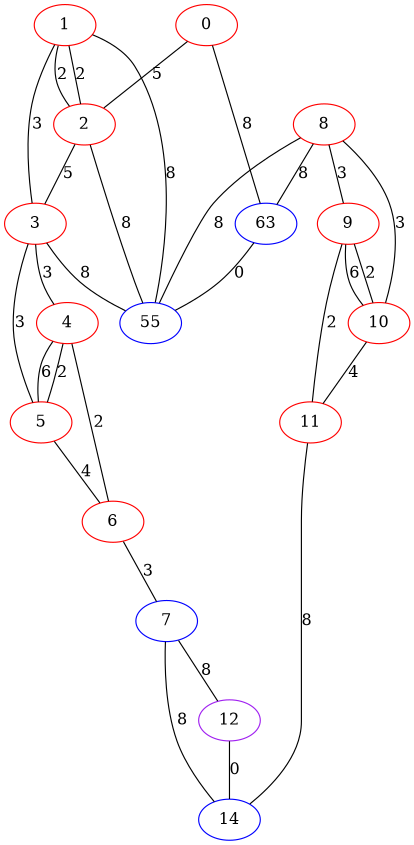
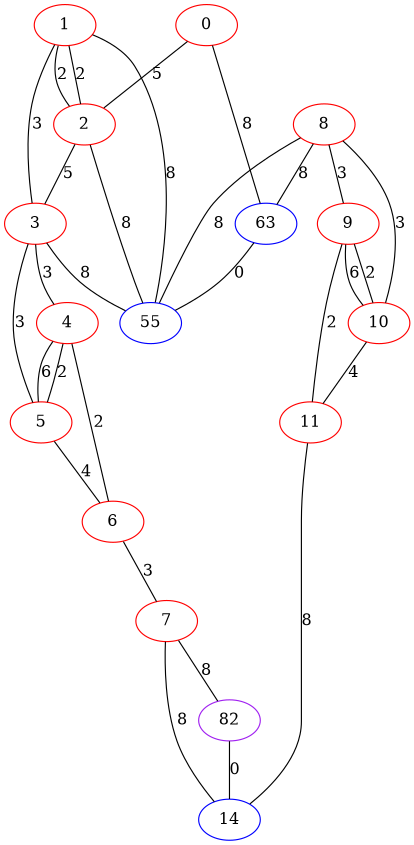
  graph {
    node [color=red weight=1]
    0
    2
    n3 [color=blue label=63 weight=3]
    1
    3
    n6 [color=blue label=55 weight=3]
    4
    5
    6
-   7 [color=blue]
-   12 [color=purple weight=4]
+   7
+   12 [color=purple weight=4 label=82]
    14 [color=blue weight=3]
    8
    9
    10
    11
    0 -- 2 [label=5]
    0 -- n3 [label=8]
    2 -- 3 [label=5]
    2 -- n6 [label=8]
    n3 -- n6 [label=0]
    1 -- 2 [label=2]
    1 -- 2 [label=2]
    1 -- 3 [label=3]
    1 -- n6 [label=8]
    3 -- n6 [label=8]
    3 -- 4 [label=3]
    3 -- 5 [label=3]
    4 -- 5 [label=2]
    4 -- 5 [label=6]
    4 -- 6 [label=2]
    5 -- 6 [label=4]
    6 -- 7 [label=3]
    7 -- 12 [label=8]
    7 -- 14 [label=8]
    12 -- 14 [label=0]
    8 -- n3 [label=8]
    8 -- n6 [label=8]
    8 -- 9 [label=3]
    8 -- 10 [label=3]
    9 -- 10 [label=6]
    9 -- 10 [label=2]
    9 -- 11 [label=2]
    10 -- 11 [label=4]
    11 -- 14 [label=8]
  }
